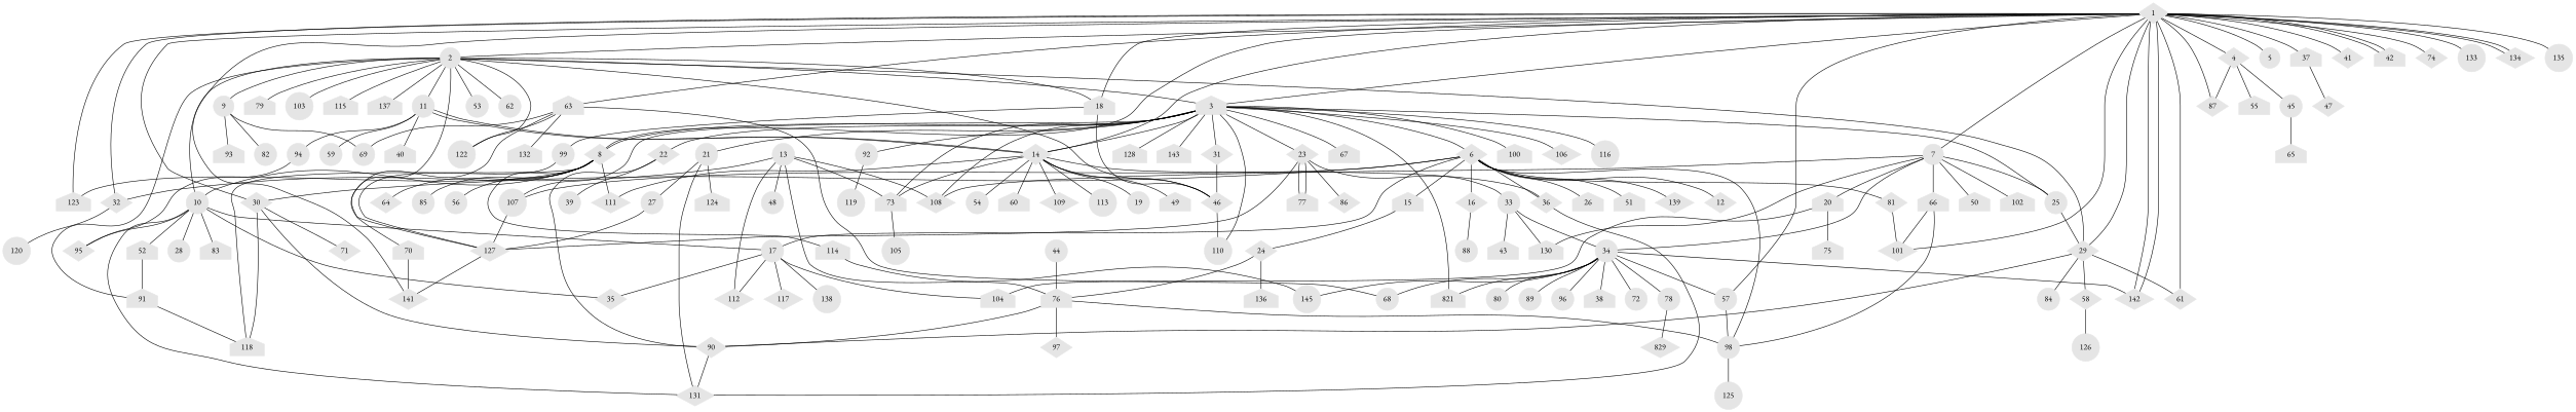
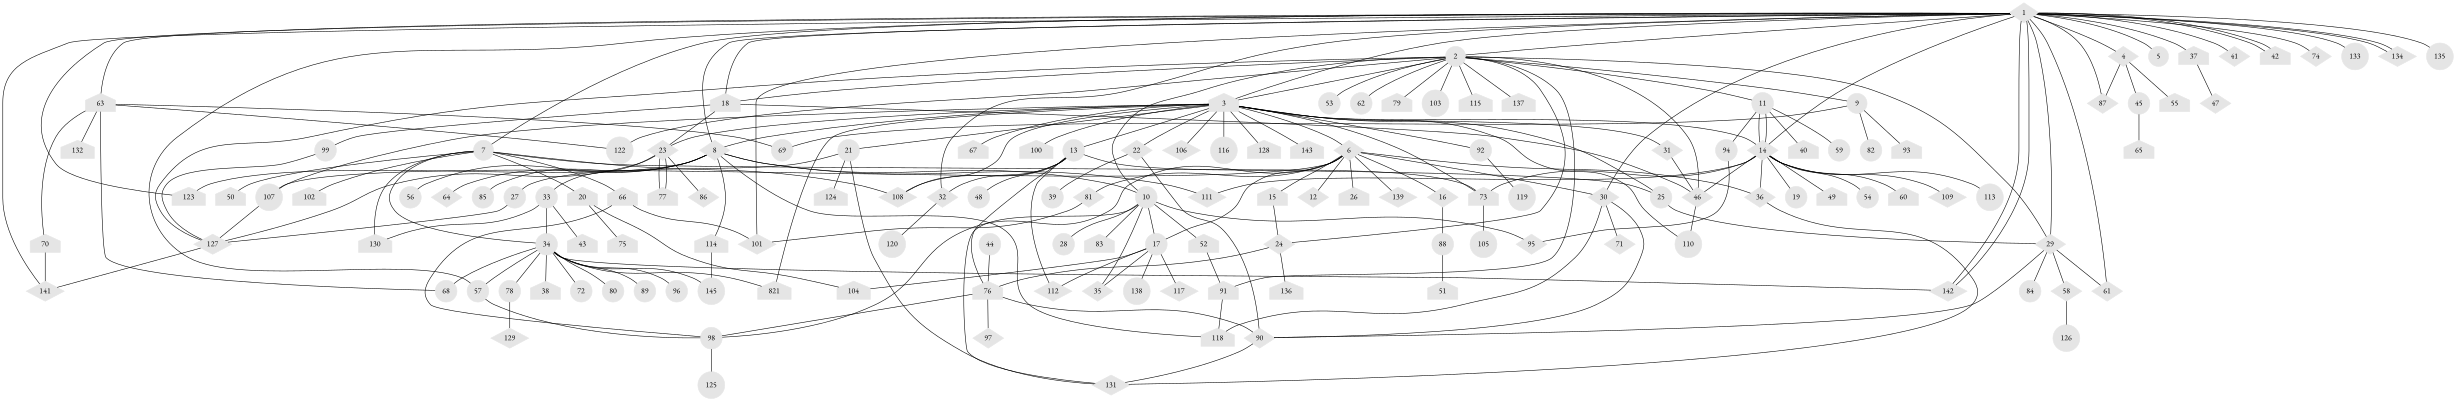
  graph {
    fontname="EB Garamond"
    node [color=gray90 fontname="EB Garamond" shape=circle style=filled]
    edge [fontname="EB Garamond"]
    1 [shape=diamond]
    2
    3 [shape=house]
    4 [shape=diamond]
    5
    7
    8 [shape=diamond]
    14 [shape=diamond]
    18 [shape=house]
    29 [shape=diamond]
    30 [shape=diamond]
    32 [shape=diamond]
    37 [shape=house]
    41 [shape=diamond]
    42 [shape=house]
    57
    61 [shape=diamond]
    63 [shape=house]
    74 [shape=diamond]
    87 [shape=diamond]
    101 [shape=diamond]
    123 [shape=house]
    133
    134 [shape=diamond]
    135
    141 [shape=diamond]
    142 [shape=diamond]
    9
    10
    11
    24 [shape=diamond]
    46 [shape=diamond]
    53
    62
    79 [shape=house]
    91 [shape=house]
    103
    115 [shape=house]
    122
    127 [shape=diamond]
    137 [shape=house]
    6 [shape=diamond]
    13
    21
    22 [shape=diamond]
    23 [shape=diamond]
    25
    31 [shape=diamond]
    67 [shape=house]
    73 [shape=house]
    92
    100 [shape=house]
    106 [shape=diamond]
    107
    108 [shape=diamond]
    110
    116
    n58 [label=821 shape=house]
    128 [shape=house]
    143 [shape=house]
    45
    55 [shape=house]
    20 [shape=house]
    34
    50 [shape=house]
    66 [shape=house]
    102 [shape=house]
    130 [shape=house]
    56
    64 [shape=diamond]
    85
    111 [shape=diamond]
    114 [shape=house]
    118 [shape=house]
    36 [shape=diamond]
    19
    49 [shape=house]
    54
    60 [shape=house]
    109 [shape=diamond]
    113
    99
    90 [shape=diamond]
    58 [shape=diamond]
    84
    71 [shape=diamond]
    120
    47 [shape=diamond]
    98
    69
    68
    70 [shape=house]
    132 [shape=house]
    82
    93 [shape=house]
    17
    28
    35 [shape=diamond]
    52 [shape=house]
    83 [shape=house]
    95 [shape=diamond]
    131 [shape=diamond]
    40 [shape=house]
    59
    94
    76 [shape=house]
    136 [shape=house]
    12 [shape=diamond]
    15 [shape=house]
    16 [shape=diamond]
    26 [shape=house]
    51 [shape=house]
    81 [shape=diamond]
    139 [shape=diamond]
    48
    112 [shape=diamond]
    27
    124 [shape=house]
    39
    33
    77 [shape=house]
    86 [shape=diamond]
    105
    119
    65 [shape=house]
    88
    104 [shape=house]
    117 [shape=diamond]
    138
    125
    75 [shape=house]
    38 [shape=house]
    72
    78
    80
    89
    96
    n138 [label=145]
    97 [shape=diamond]
    43 [shape=house]
    44
    126
-   129 [shape=diamond label=829]
+   129 [shape=diamond]
    1 -- 2
    1 -- 3
    1 -- 4
    1 -- 5
    1 -- 7
    1 -- 8
    1 -- 14
    1 -- 18
    1 -- 29
    1 -- 30
    1 -- 32
    1 -- 37
    1 -- 41
    1 -- 42
    1 -- 42
    1 -- 57
    1 -- 61
    1 -- 63
    1 -- 74
    1 -- 87
    1 -- 101
    1 -- 123
    1 -- 133
    1 -- 134
    1 -- 134
    1 -- 135
    1 -- 141
    1 -- 142
    1 -- 142
    2 -- 3
    2 -- 18
    2 -- 29
    2 -- 9
    2 -- 10
    2 -- 11
+   2 -- 24
    2 -- 46
    2 -- 53
    2 -- 62
    2 -- 79
    2 -- 91
    2 -- 103
    2 -- 115
    2 -- 122
    2 -- 127
    2 -- 137
    3 -- 8
    3 -- 14
    3 -- 6
+   3 -- 13
    3 -- 21
    3 -- 22
    3 -- 23
    3 -- 25
    3 -- 31
    3 -- 67
    3 -- 73
    3 -- 92
    3 -- 100
    3 -- 106
    3 -- 107
    3 -- 108
    3 -- 110
    3 -- 116
    3 -- n58
    3 -- 128
    3 -- 143
    4 -- 87
    4 -- 45
    4 -- 55
    7 -- 25
    7 -- 108
    7 -- 20
    7 -- 34
    7 -- 50
    7 -- 66
    7 -- 102
    7 -- 130
    8 -- 123
    8 -- 10
    8 -- 56
    8 -- 64
    8 -- 85
    8 -- 111
    8 -- 114
    8 -- 118
    14 -- 46
    14 -- 73
    14 -- 111
    14 -- 36
    14 -- 19
    14 -- 49
    14 -- 54
    14 -- 60
    14 -- 109
    14 -- 113
    18 -- 46
+   18 -- 23
    18 -- 99
    29 -- 61
    29 -- 90
    29 -- 58
    29 -- 84
    30 -- 118
    30 -- 90
    30 -- 71
    32 -- 120
    37 -- 47
    57 -- 98
    63 -- 122
    63 -- 69
    63 -- 68
    63 -- 70
    63 -- 132
    9 -- 69
    9 -- 82
    9 -- 93
    10 -- 17
    10 -- 28
    10 -- 35
    10 -- 52
    10 -- 83
    10 -- 95
    10 -- 131
    11 -- 14
    11 -- 14
    11 -- 40
    11 -- 59
    11 -- 94
    24 -- 76
    24 -- 136
    46 -- 110
    91 -- 118
    127 -- 141
    6 -- 30
    6 -- 107
    6 -- 36
    6 -- 98
    6 -- 17
    6 -- 12
    6 -- 15
    6 -- 16
    6 -- 26
-   6 -- 51
+   88 -- 51
    6 -- 81
    6 -- 139
    13 -- 32
    13 -- 73
    13 -- 108
    13 -- 76
    13 -- 48
    13 -- 112
    21 -- 131
    21 -- 27
    21 -- 124
    22 -- 90
    22 -- 39
    23 -- 127
    23 -- 33
    23 -- 77
    23 -- 77
    23 -- 86
    25 -- 29
    31 -- 46
    73 -- 105
    92 -- 119
    107 -- 127
    45 -- 65
    20 -- 104
    20 -- 75
    34 -- 57
    34 -- 142
    34 -- n58
    34 -- 68
    34 -- 38
    34 -- 72
    34 -- 78
    34 -- 80
    34 -- 89
    34 -- 96
    34 -- n138
    66 -- 101
    66 -- 98
    114 -- n138
    36 -- 131
    99 -- 127
    90 -- 131
    58 -- 126
    98 -- 125
    70 -- 141
    17 -- 35
    17 -- 112
    17 -- 104
    17 -- 117
    17 -- 138
    52 -- 91
    94 -- 95
    76 -- 90
    76 -- 98
    76 -- 97
    15 -- 24
    16 -- 88
    81 -- 101
    27 -- 127
    33 -- 34
    33 -- 130
    33 -- 43
    78 -- 129
    44 -- 76
  }
